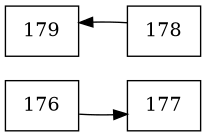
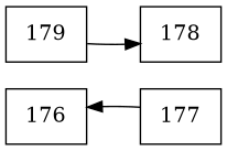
  digraph {
    rankdir=LR
    node [shape=record]
    n1 [label="{176}"]
    n2 [label="{177}"]
    n3 [label="{179}"]
    n4 [label="{178}"]
-   n1 -> n2
-   n4 -> n3
+   n2 -> n1
+   n3 -> n4
  }
